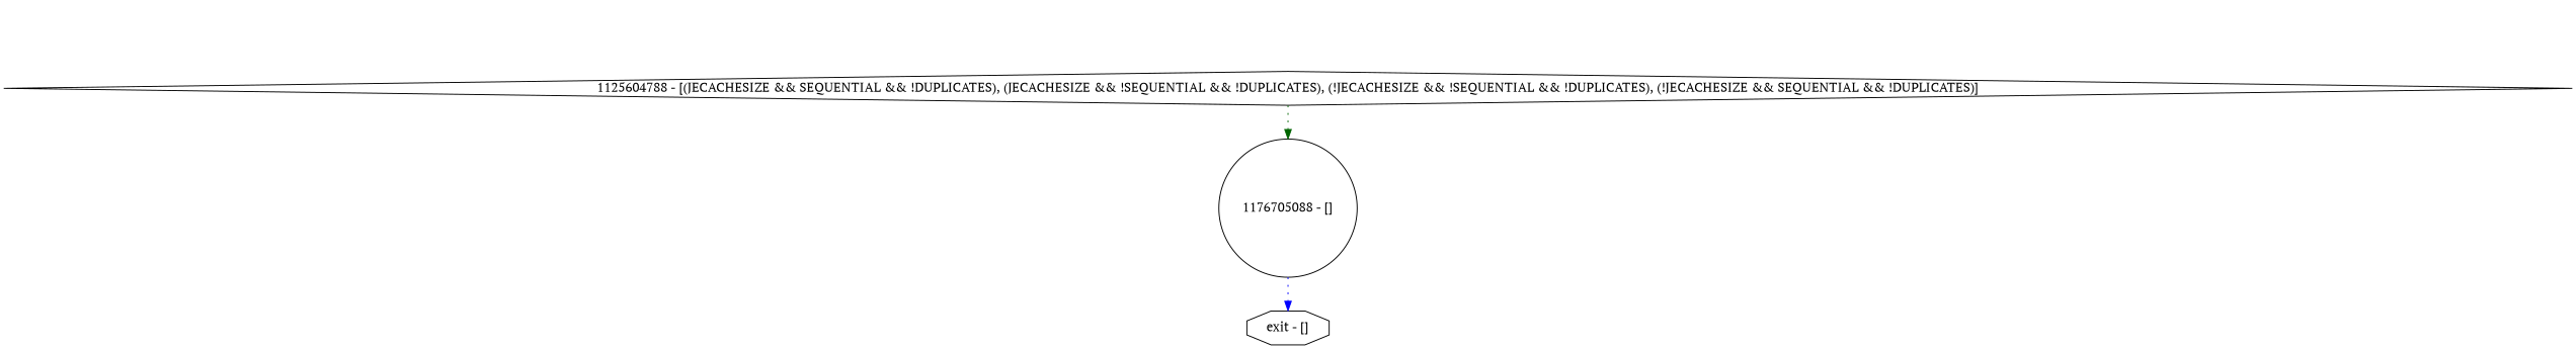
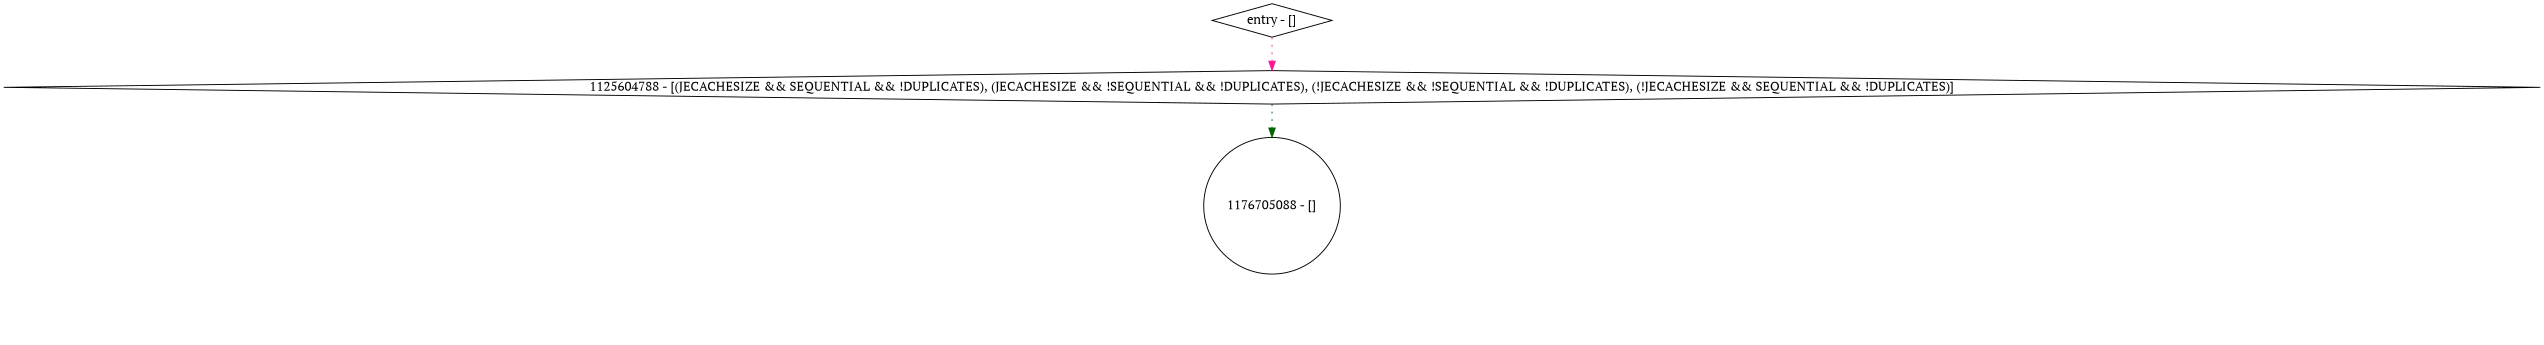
  digraph {
    fontname="PT Serif"
    node [fontname="PT Serif" shape=diamond]
    edge [fontname="PT Serif" style=dotted]
+   n1 [label="entry - []"]
    n2 [label="1125604788 - [(JECACHESIZE && SEQUENTIAL && !DUPLICATES), (JECACHESIZE && !SEQUENTIAL && !DUPLICATES), (!JECACHESIZE && !SEQUENTIAL && !DUPLICATES), (!JECACHESIZE && SEQUENTIAL && !DUPLICATES)]"]
    n3 [label="1176705088 - []" shape=circle]
-   n4 [label="exit - []" shape=octagon]
+   n1 -> n2 [color=deeppink]
    n2 -> n3 [color=darkgreen]
-   n3 -> n4 [color=blue]
  }
